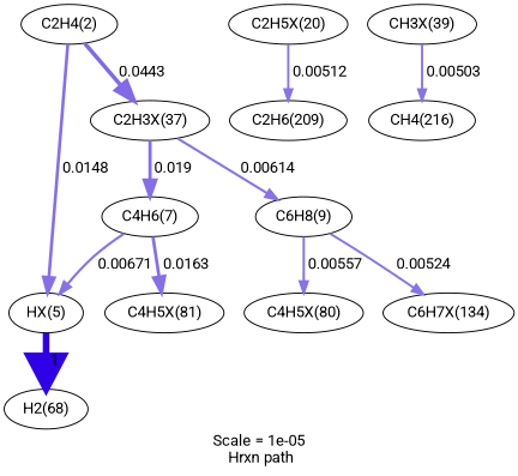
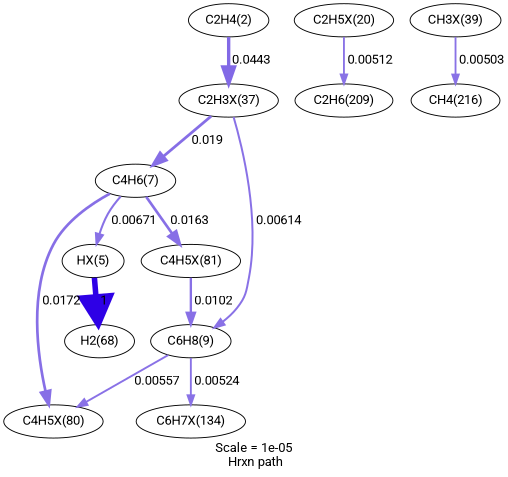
  digraph {
    fontname=Roboto
    label="Scale = 1e-05\l Hrxn path"
    node [fontname=Roboto]
    edge [color="0.7, 0.505, 0.9" fontname=Roboto]
    n1 [label="C2H4(2)"]
    n2 [label="HX(5)"]
    n3 [label="C2H3X(37)"]
    n4 [label="H2(68)"]
    n5 [label="C4H6(7)"]
    n6 [label="C6H8(9)"]
    n7 [label="C4H5X(81)"]
    n8 [label="C4H5X(80)"]
    n9 [label="C6H7X(134)"]
    n10 [label="C2H5X(20)"]
    n11 [label="C2H6(209)"]
    n12 [label="CH3X(39)"]
    n13 [label="CH4(216)"]
-   n1 -> n2 [arrowsize=1.41 color="0.7, 0.515, 0.9" label=" 0.0148" style="setlinewidth(2.82)"]
    n1 -> n3 [arrowsize=1.82 color="0.7, 0.544, 0.9" label=" 0.0443" style="setlinewidth(3.65)"]
    n2 -> n4 [arrowsize=3 color="0.7, 1.5, 0.9" label=" 1" style="setlinewidth(6)"]
    n3 -> n5 [arrowsize=1.5 color="0.7, 0.519, 0.9" label=" 0.019" style="setlinewidth(3.01)"]
    n3 -> n6 [arrowsize=1.08 color="0.7, 0.506, 0.9" label=" 0.00614" style="setlinewidth(2.16)"]
    n5 -> n2 [arrowsize=1.11 color="0.7, 0.507, 0.9" label=" 0.00671" style="setlinewidth(2.22)"]
    n5 -> n7 [arrowsize=1.45 color="0.7, 0.516, 0.9" label=" 0.0163" style="setlinewidth(2.89)"]
+   n5 -> n8 [arrowsize=1.47 color="0.7, 0.517, 0.9" label=" 0.0172" style="setlinewidth(2.93)"]
    n6 -> n8 [arrowsize=1.04 color="0.7, 0.506, 0.9" label=" 0.00557" style="setlinewidth(2.08)"]
    n6 -> n9 [arrowsize=1.02 label=" 0.00524" style="setlinewidth(2.04)"]
+   n7 -> n6 [arrowsize=1.27 color="0.7, 0.51, 0.9" label=" 0.0102" style="setlinewidth(2.54)"]
    n10 -> n11 [arrowsize=1.01 label=" 0.00512" style="setlinewidth(2.02)"]
    n12 -> n13 [arrowsize=1 label=" 0.00503" style="setlinewidth(2)"]
  }
